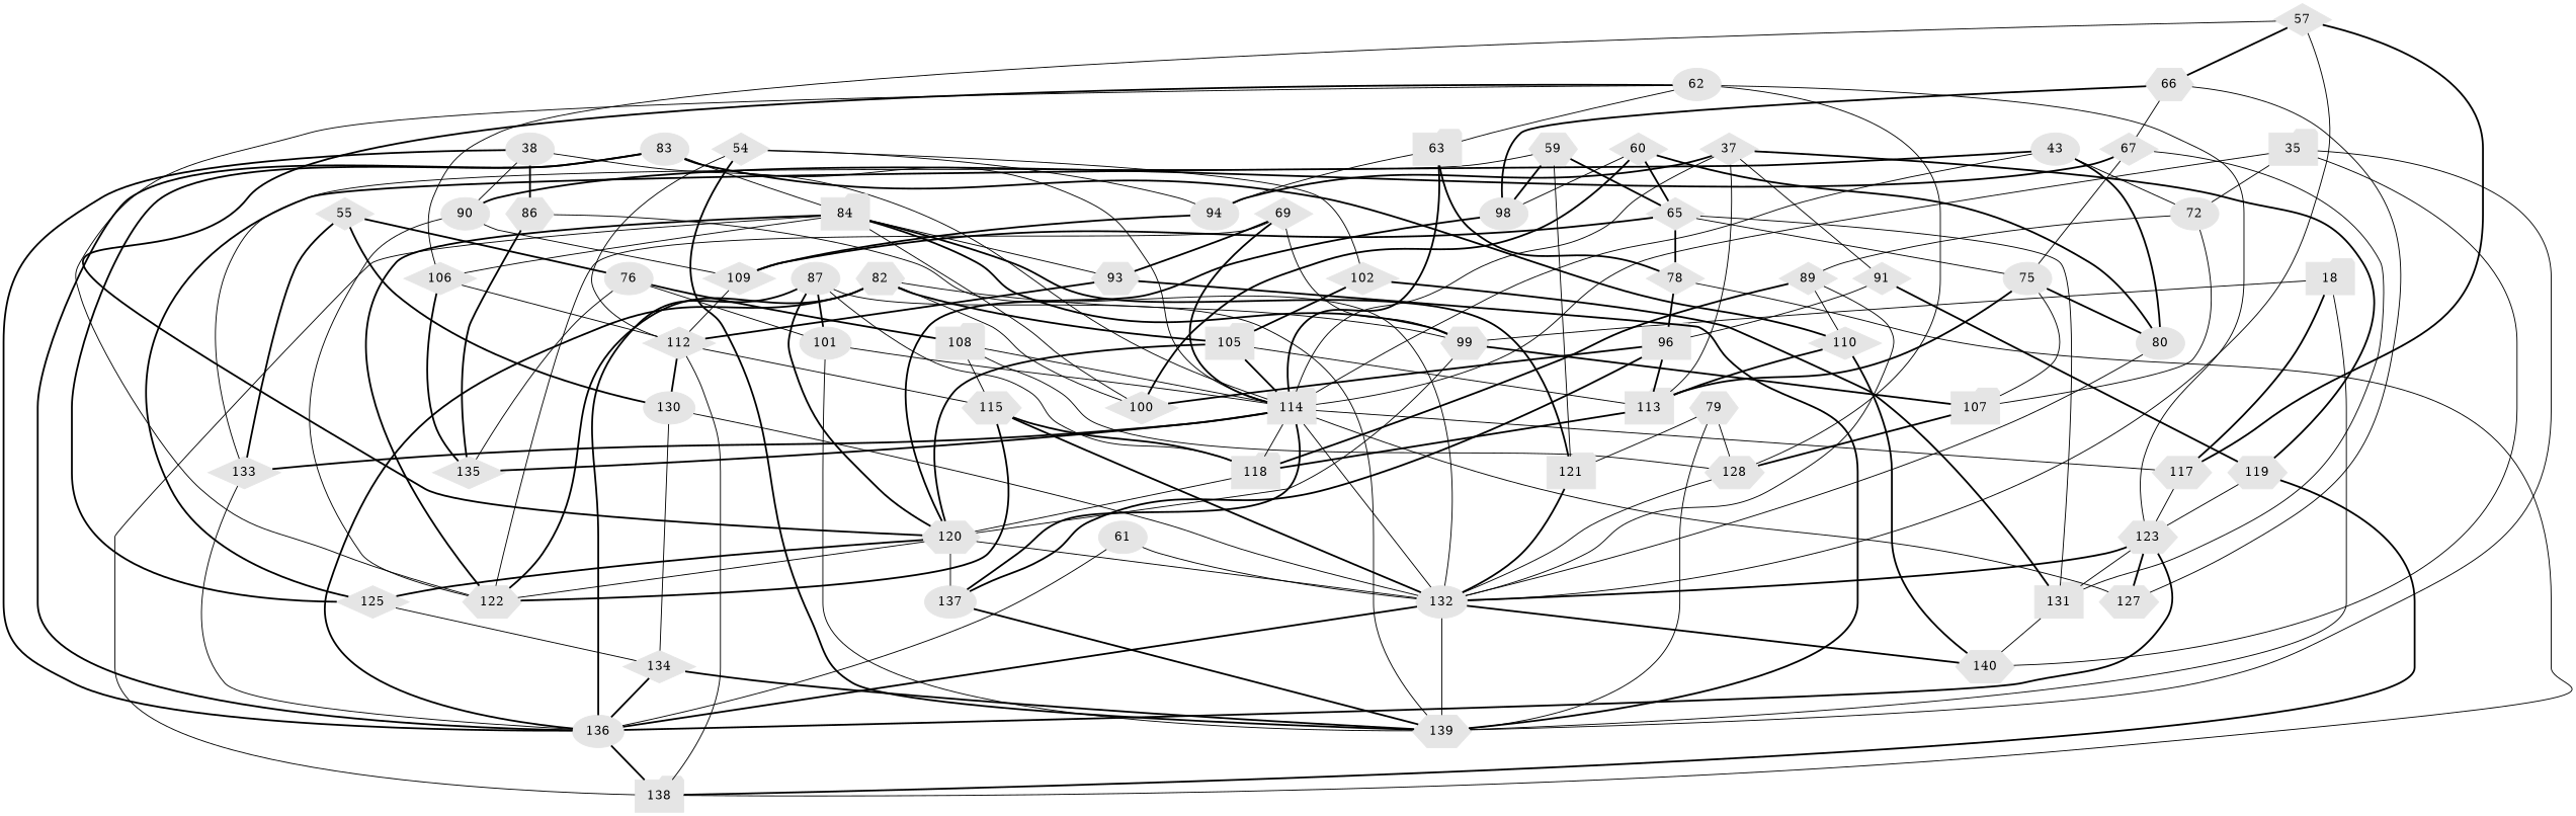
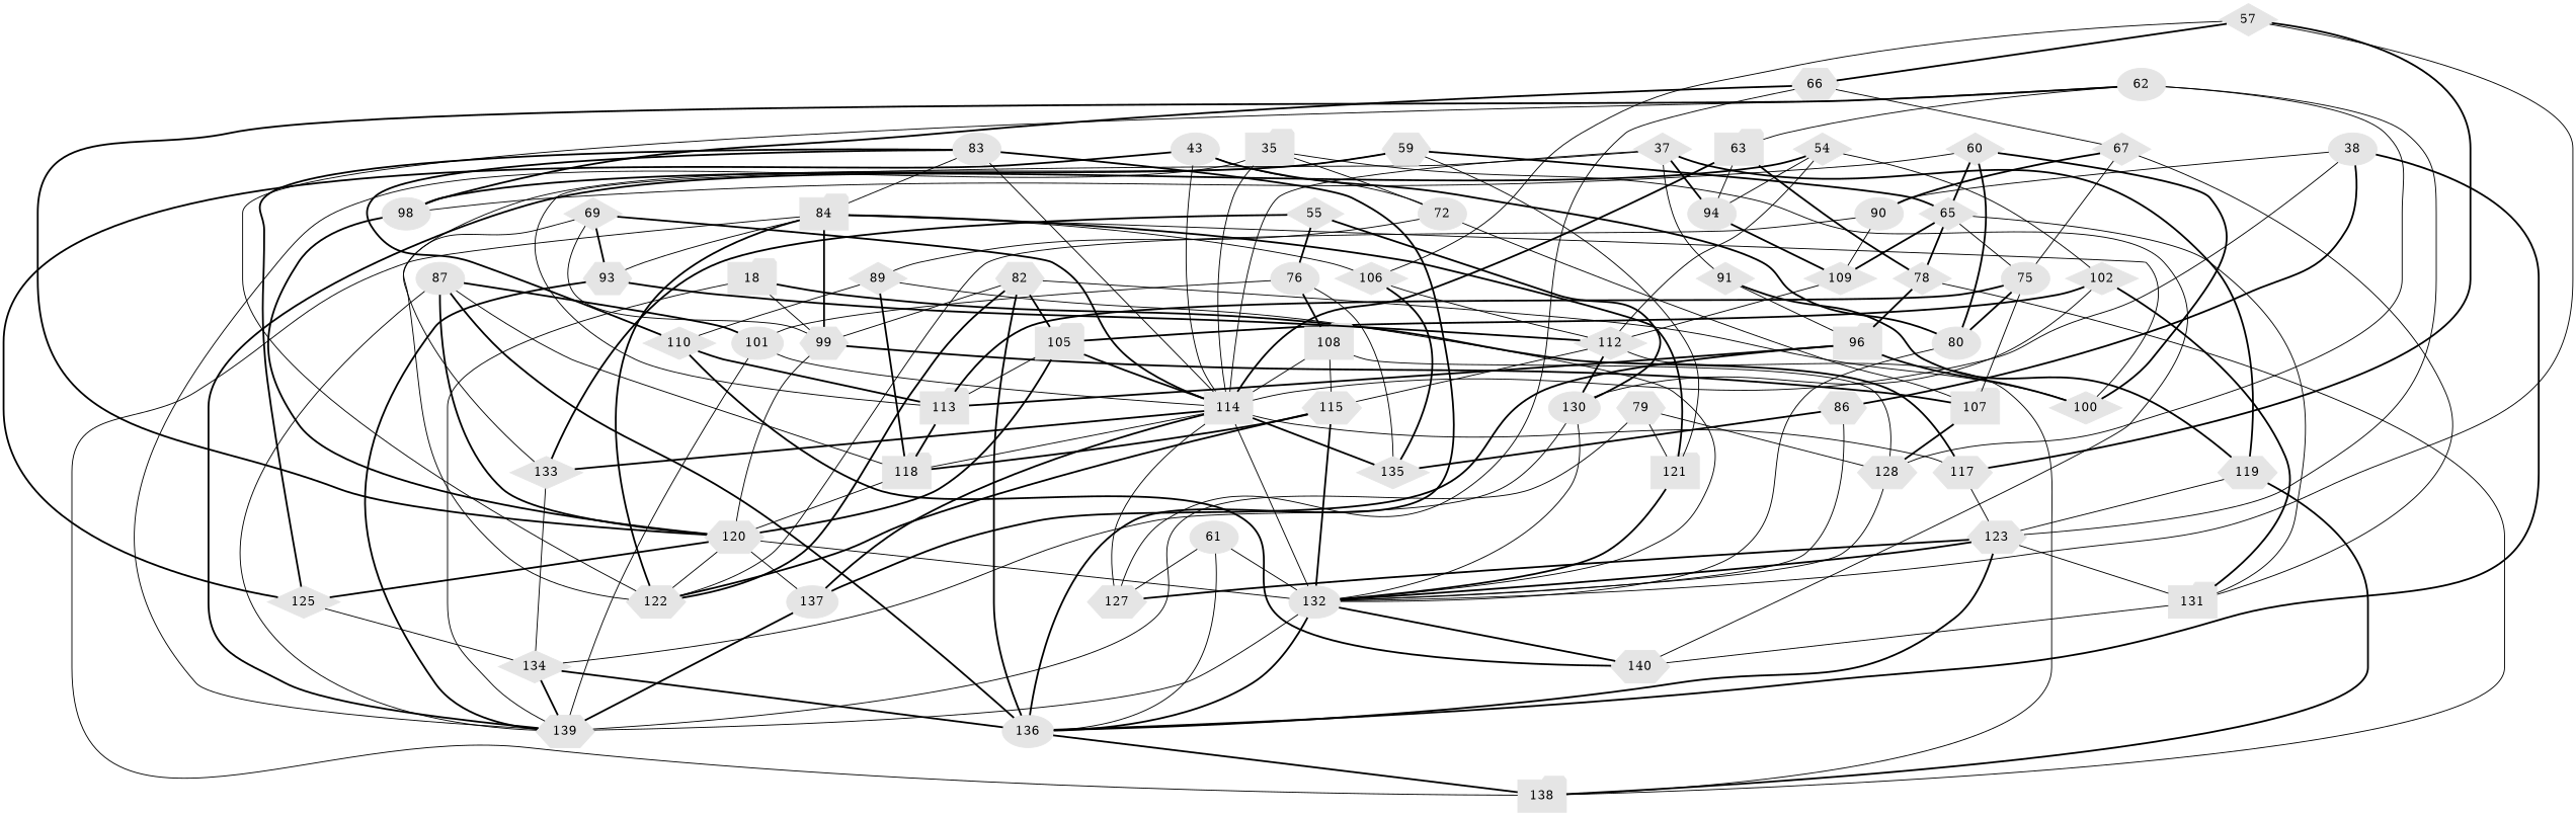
  graph {
    node [color=gray90 shape=diamond style=filled]
    edge [style=solid]
    99 [shape=hexagon super="+77+97"]
    120 [shape=hexagon super="+9+10+41+81"]
    107 [shape=folder]
    18 [shape=folder]
    117 [shape=hexagon]
    139 [shape=hexagon super="+104+126"]
    123 [shape=hexagon super="+25+53"]
    35 [shape=folder]
    72 [shape=ellipse]
    114 [shape=folder super="+74+16+12+51+58"]
    140 [shape=hexagon]
    89
    133
    132 [shape=ellipse super="+27+129+124"]
    127 [shape=hexagon]
    135
    118 [shape=folder super="+36+95"]
    137 [shape=ellipse]
    37
    94 [shape=ellipse]
    113 [shape=folder super="+33"]
    119 [shape=hexagon]
    91
    109 [super="+103"]
    138 [shape=folder super="+42"]
    38 [shape=ellipse super="+29"]
    86 [shape=hexagon]
    90 [shape=ellipse]
    136 [shape=ellipse super="+1+92+17+22+111"]
    122 [shape=hexagon super="+28+47"]
    96 [shape=folder super="+7"]
    43 [shape=ellipse]
    80 [shape=ellipse]
    125
    134
    54
    102
    112 [super="+20+50+64"]
    130 [shape=ellipse super="+48"]
    131 [shape=folder super="+68"]
    105 [shape=folder super="+30"]
    115 [shape=hexagon super="+46+44"]
    76 [shape=ellipse]
    55
    101 [shape=ellipse]
    108 [shape=folder]
    57
    66 [shape=hexagon]
    106
    98 [shape=ellipse]
    67
    65 [super="+23+45"]
    78
    75 [shape=ellipse super="+71"]
    59 [shape=hexagon]
    121 [shape=folder]
    60
    100
    61 [shape=ellipse]
    62 [shape=ellipse super="+34"]
    63 [shape=folder]
    128 [shape=hexagon super="+15"]
    69
    93 [shape=hexagon]
    110
    79 [shape=hexagon]
    82 [shape=hexagon super="+4"]
    83 [shape=ellipse super="+39"]
    84 [shape=folder super="+70"]
    87 [shape=ellipse super="+85"]
    99 -- 120 [weight=2]
    99 -- 107 [style=bold]
    120 -- 132 [weight=4]
    120 -- 137
    120 -- 122
    120 -- 125 [style=bold]
    107 -- 128 [style=bold]
    18 -- 99
    18 -- 117 [style=bold]
    18 -- 139 [weight=2]
    117 -- 123
    123 -- 132 [style=bold]
    123 -- 127 [style=bold]
    123 -- 136 [style=bold]
    123 -- 131 [weight=2]
    35 -- 139
    35 -- 72
    35 -- 114
    35 -- 140
    72 -- 107
    72 -- 89
    114 -- 117
    114 -- 133 [style=bold]
    114 -- 132 [weight=5]
    114 -- 127
    114 -- 135 [style=bold]
    114 -- 118
    114 -- 137 [style=bold]
    89 -- 132
    89 -- 118 [style=bold]
    89 -- 110
-   133 -- 136
+   133 -- 134
    132 -- 139 [weight=3]
    132 -- 140 [style=bold]
    132 -- 136 [style=bold]
    118 -- 120 [weight=3]
    137 -- 139 [style=bold]
    37 -- 114
    37 -- 94 [style=bold]
    37 -- 113
    37 -- 119 [style=bold]
    37 -- 91
    94 -- 109 [style=bold]
    113 -- 118 [style=bold]
    119 -- 123
    119 -- 138 [style=bold]
    91 -- 119 [style=bold]
    91 -- 96 [weight=2]
    109 -- 112 [weight=2]
    38 -- 114
    38 -- 86 [style=bold weight=2]
    38 -- 90
    38 -- 136 [style=bold]
    86 -- 132
    86 -- 135 [style=bold]
    90 -- 109
    90 -- 122
    136 -- 138 [style=bold weight=2]
    96 -- 137 [style=bold]
    96 -- 113 [style=bold]
    96 -- 100 [style=bold]
    43 -- 72
    43 -- 114
    43 -- 80 [style=bold]
    43 -- 125 [style=bold]
    80 -- 132
    125 -- 134
    134 -- 139 [style=bold]
    134 -- 136 [style=bold]
    54 -- 139 [style=bold]
    54 -- 94
    54 -- 102
    54 -- 112
+   102 -- 130
    102 -- 131 [style=bold]
    102 -- 105 [style=bold]
    112 -- 138
    112 -- 130 [style=bold]
    112 -- 115
    130 -- 132
    130 -- 134
    131 -- 140
    105 -- 120 [style=bold]
    105 -- 114 [style=bold]
    105 -- 113
    115 -- 132 [style=bold weight=4]
    115 -- 118 [style=bold]
    115 -- 122 [style=bold]
    76 -- 135
    76 -- 101
    76 -- 108 [style=bold]
    55 -- 133 [style=bold]
    55 -- 130 [style=bold weight=2]
    55 -- 76 [style=bold]
    101 -- 139
    101 -- 114 [weight=2]
    108 -- 114
    108 -- 115
    108 -- 128
    57 -- 117 [style=bold]
    57 -- 132
    57 -- 66 [style=bold]
    57 -- 106
    66 -- 127
    66 -- 98 [style=bold]
    66 -- 67
    106 -- 135 [style=bold]
    106 -- 112
    98 -- 120 [style=bold]
    67 -- 90 [style=bold]
    67 -- 131
    67 -- 75
    65 -- 109 [style=bold weight=2]
    65 -- 131
    65 -- 78 [style=bold]
    65 -- 75 [weight=2]
    78 -- 138
    78 -- 96 [style=bold]
    75 -- 107
    75 -- 113 [style=bold]
    75 -- 80 [style=bold]
    59 -- 133
    59 -- 98 [style=bold]
    59 -- 65 [style=bold]
    59 -- 121
    121 -- 132 [style=bold]
    60 -- 80 [style=bold]
    60 -- 98
    60 -- 65 [style=bold]
    60 -- 100 [style=bold]
    61 -- 132 [weight=2]
+   61 -- 127
    61 -- 136
    62 -- 120 [style=bold]
    62 -- 123
    62 -- 122
    62 -- 63
    62 -- 128 [weight=2]
    63 -- 114 [style=bold]
    63 -- 94
    63 -- 78 [style=bold]
    128 -- 132
    69 -- 99
    69 -- 114 [style=bold]
    69 -- 122
    69 -- 93 [style=bold]
    93 -- 139 [style=bold]
    93 -- 112 [style=bold]
    110 -- 140 [style=bold]
    110 -- 113 [style=bold]
    79 -- 139 [weight=2]
    79 -- 121
    79 -- 128
    82 -- 99
    82 -- 136 [style=bold]
    82 -- 122 [style=bold]
    82 -- 105 [style=bold weight=2]
    82 -- 100
    83 -- 114
    83 -- 136 [style=bold weight=2]
    83 -- 125 [style=bold]
    83 -- 110 [style=bold]
    83 -- 84
    84 -- 99 [style=bold weight=2]
    84 -- 138
    84 -- 122 [style=bold weight=2]
    84 -- 106
    84 -- 121 [style=bold]
    84 -- 100
    84 -- 93
    87 -- 120 [style=bold]
    87 -- 139
    87 -- 118
    87 -- 136 [style=bold weight=3]
    87 -- 101 [style=bold weight=2]
  }
